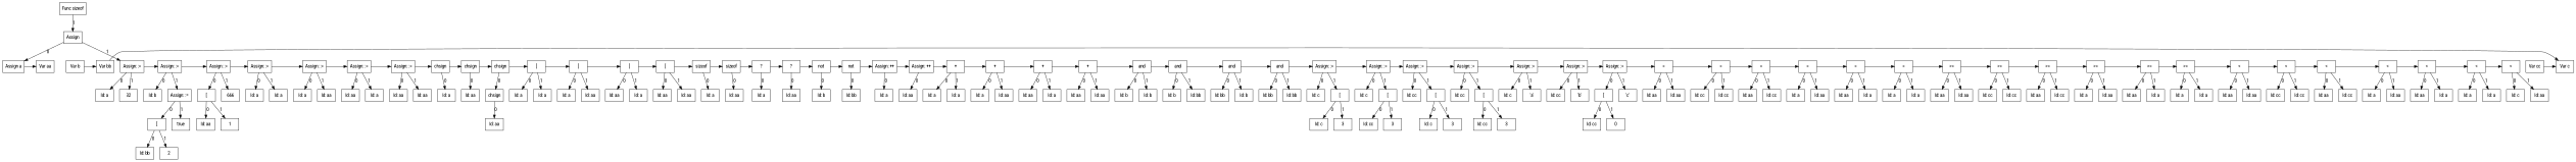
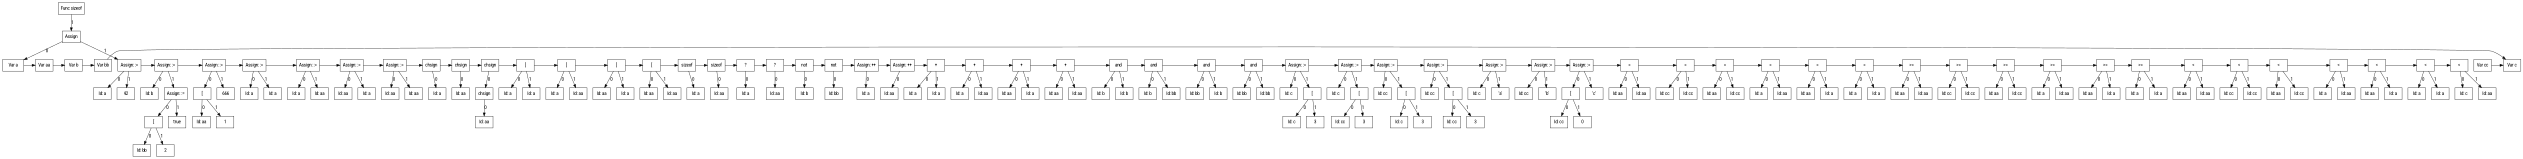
  digraph {
    fontname="Roboto Condensed"
    node [fontname="Roboto Condensed" shape=box]
    edge [fontname="Roboto Condensed"]
    n1 [label="Func sizeof"]
    n2 [label=Assign]
-   n3 [label="Assign a"]
+   n3 [label="Var a"]
    n4 [label="Assign: :="]
    n5 [label="Var aa"]
    n6 [label="Var b"]
    n7 [label="Var bb"]
    n8 [label="Var c"]
    n9 [label="Var cc"]
    n10 [label="Id: a"]
-   n11 [label=32]
+   n11 [label=42]
    n12 [label="Assign: :="]
    n13 [label="Assign: :="]
    n14 [label="Assign: :="]
    n15 [label="Assign: :="]
    n16 [label="Assign: :="]
    n17 [label="Assign: :="]
    n18 [label=chsign]
    n19 [label=chsign]
    n20 [label=chsign]
    n21 [label="["]
    n22 [label="["]
    n23 [label="["]
    n24 [label="["]
    n25 [label=sizeof]
    n26 [label=sizeof]
    n27 [label="?"]
    n28 [label="?"]
    n29 [label=not]
    n30 [label=not]
    n31 [label="Assign: ++"]
    n32 [label="Assign: ++"]
    n33 [label="+"]
    n34 [label="+"]
    n35 [label="+"]
    n36 [label="+"]
    n37 [label=and]
    n38 [label=and]
    n39 [label=and]
    n40 [label=and]
    n41 [label="Assign: :="]
    n42 [label="Assign: :="]
    n43 [label="Assign: :="]
    n44 [label="Assign: :="]
    n45 [label="Assign: :="]
    n46 [label="Assign: :="]
    n47 [label="Assign: :="]
    n48 [label="="]
    n49 [label="="]
    n50 [label="="]
    n51 [label="="]
    n52 [label="="]
    n53 [label="="]
    n54 [label=">="]
    n55 [label=">="]
    n56 [label=">="]
    n57 [label=">="]
    n58 [label=">="]
    n59 [label=">="]
    n60 [label="<"]
    n61 [label="<"]
    n62 [label="<"]
    n63 [label="<"]
    n64 [label="<"]
    n65 [label="<"]
    n66 [label="<"]
    n67 [label="Id: b"]
    n68 [label="Assign: :="]
    n69 [label="["]
    n70 [label=true]
    n71 [label="Id: bb"]
    n72 [label=2]
    n73 [label="Id: aa"]
    n74 [label="Id: aa"]
    n75 [label="["]
    n76 [label=666]
    n77 [label="Id: aa"]
    n78 [label=1]
    n79 [label="Id: a"]
    n80 [label="Id: a"]
    n81 [label="Id: aa"]
    n82 [label="Id: a"]
    n83 [label="Id: a"]
    n84 [label="Id: aa"]
    n85 [label="Id: a"]
    n86 [label="Id: aa"]
    n87 [label=chsign]
    n88 [label="Id: aa"]
    n89 [label="Id: a"]
    n90 [label="Id: a"]
    n91 [label="Id: a"]
    n92 [label="Id: a"]
    n93 [label="Id: aa"]
    n94 [label="Id: aa"]
    n95 [label="Id: a"]
    n96 [label="Id: aa"]
    n97 [label="Id: aa"]
    n98 [label="Id: aa"]
    n99 [label="Id: b"]
    n100 [label="Id: a"]
    n101 [label="Id: aa"]
    n102 [label="Id: bb"]
    n103 [label="Id: a"]
    n104 [label="Id: aa"]
    n105 [label="Id: a"]
    n106 [label="Id: a"]
    n107 [label="Id: aa"]
    n108 [label="Id: aa"]
    n109 [label="Id: a"]
    n110 [label="Id: aa"]
    n111 [label="Id: aa"]
    n112 [label="Id: a"]
    n113 [label="Id: b"]
    n114 [label="Id: b"]
    n115 [label="Id: b"]
    n116 [label="Id: bb"]
    n117 [label="Id: bb"]
    n118 [label="Id: b"]
    n119 [label="Id: bb"]
    n120 [label="Id: bb"]
    n121 [label="Id: c"]
    n122 [label="["]
    n123 [label="Id: c"]
    n124 [label="["]
    n125 [label="Id: c"]
    n126 [label=3]
    n127 [label="Id: cc"]
    n128 [label=3]
    n129 [label="Id: c"]
    n130 [label="'a'"]
    n131 [label="Id: cc"]
    n132 [label="["]
    n133 [label="Id: c"]
    n134 [label=3]
    n135 [label="Id: cc"]
    n136 [label="["]
    n137 [label="Id: cc"]
    n138 [label=3]
    n139 [label="["]
    n140 [label="'c'"]
    n141 [label="Id: cc"]
    n142 [label="'b'"]
    n143 [label="Id: a"]
    n144 [label="Id: aa"]
    n145 [label="Id: cc"]
    n146 [label=0]
    n147 [label="Id: aa"]
    n148 [label="Id: aa"]
    n149 [label="Id: cc"]
    n150 [label="Id: cc"]
    n151 [label="Id: aa"]
    n152 [label="Id: cc"]
    n153 [label="Id: aa"]
    n154 [label="Id: cc"]
    n155 [label="Id: aa"]
    n156 [label="Id: a"]
    n157 [label="Id: a"]
    n158 [label="Id: a"]
    n159 [label="Id: aa"]
    n160 [label="Id: aa"]
    n161 [label="Id: cc"]
    n162 [label="Id: cc"]
    n163 [label="Id: a"]
    n164 [label="Id: aa"]
    n165 [label="Id: aa"]
    n166 [label="Id: a"]
    n167 [label="Id: a"]
    n168 [label="Id: a"]
    n169 [label="Id: aa"]
    n170 [label="Id: aa"]
    n171 [label="Id: cc"]
    n172 [label="Id: cc"]
    n173 [label="Id: aa"]
    n174 [label="Id: cc"]
    n175 [label="Id: a"]
    n176 [label="Id: aa"]
    n177 [label="Id: aa"]
    n178 [label="Id: a"]
    n179 [label="Id: a"]
    n180 [label="Id: a"]
    n181 [label="Id: c"]
    n182 [label="Id: aa"]
    subgraph sub_1 {
      rankdir=TB
      n1
      n2
    }
    subgraph sub_2 {
      ordering=out
      rank=same
      rankdir=LR
      n2
    }
    subgraph sub_3 {
      ordering=out
      rank=same
      rankdir=LR
      n3
      n4
    }
    subgraph sub_4 {
      rankdir=TB
      n2
      n3
      n4
    }
    subgraph sub_5 {
      rank=same
      rankdir=LR
      n3
      n5
      n6
      n7
      n8
      n9
    }
    subgraph sub_6 {
      rankdir=LR
      n3
      n5
      n6
      n7
      n8
      n9
    }
    subgraph sub_7 {
      ordering=out
      rank=same
      rankdir=LR
      n10
      n11
    }
    subgraph sub_8 {
      rankdir=TB
      n4
      n10
      n11
    }
    subgraph sub_9 {
      rank=same
      rankdir=LR
      n4
      n12
      n13
      n14
      n15
      n16
      n17
      n18
      n19
      n20
      n21
      n22
      n23
      n24
      n25
      n26
      n27
      n28
      n29
      n30
      n31
      n32
      n33
      n34
      n35
      n36
      n37
      n38
      n39
      n40
      n41
      n42
      n43
      n44
      n45
      n46
      n47
      n48
      n49
      n50
      n51
      n52
      n53
      n54
      n55
      n56
      n57
      n58
      n59
      n60
      n61
      n62
      n63
      n64
      n65
      n66
    }
    subgraph sub_10 {
      rankdir=LR
      n4
      n12
      n13
      n14
      n15
      n16
      n17
      n18
      n19
      n20
      n21
      n22
      n23
      n24
      n25
      n26
      n27
      n28
      n29
      n30
      n31
      n32
      n33
      n34
      n35
      n36
      n37
      n38
      n39
      n40
      n41
      n42
      n43
      n44
      n45
      n46
      n47
      n48
      n49
      n50
      n51
      n52
      n53
      n54
      n55
      n56
      n57
      n58
      n59
      n60
      n61
      n62
      n63
      n64
      n65
      n66
    }
    subgraph sub_11 {
      ordering=out
      rank=same
      rankdir=LR
      n67
      n68
    }
    subgraph sub_12 {
      rankdir=TB
      n12
      n67
      n68
    }
    subgraph sub_13 {
      ordering=out
      rank=same
      rankdir=LR
      n69
      n70
    }
    subgraph sub_14 {
      rankdir=TB
      n68
      n69
      n70
    }
    subgraph sub_15 {
      ordering=out
      rank=same
      rankdir=LR
      n71
      n72
    }
    subgraph sub_16 {
      rankdir=TB
      n69
      n71
      n72
    }
    subgraph sub_17 {
      ordering=out
      rank=same
      rankdir=LR
      n73
      n74
    }
    subgraph sub_18 {
      ordering=out
      rank=same
      rankdir=LR
      n75
      n76
    }
    subgraph sub_19 {
      rankdir=TB
      n13
      n75
      n76
    }
    subgraph sub_20 {
      ordering=out
      rank=same
      rankdir=LR
      n77
      n78
    }
    subgraph sub_21 {
      rankdir=TB
      n75
      n77
      n78
    }
    subgraph sub_22 {
      ordering=out
      rank=same
      rankdir=LR
      n79
      n80
    }
    subgraph sub_23 {
      rankdir=TB
      n14
      n79
      n80
    }
    subgraph sub_24 {
      ordering=out
      rank=same
      rankdir=LR
      n81
      n82
    }
    subgraph sub_25 {
      ordering=out
      rank=same
      rankdir=LR
      n83
      n84
    }
    subgraph sub_26 {
      rankdir=TB
      n15
      n83
      n84
    }
    subgraph sub_27 {
      rankdir=TB
      n16
      n81
      n82
    }
    subgraph sub_28 {
      rankdir=TB
      n17
      n73
      n74
    }
    subgraph sub_29 {
      ordering=out
      rank=same
      rankdir=LR
      n85
    }
    subgraph sub_30 {
      rankdir=TB
      n18
      n85
    }
    subgraph sub_31 {
      ordering=out
      rank=same
      rankdir=LR
      n86
    }
    subgraph sub_32 {
      rankdir=TB
      n19
      n86
    }
    subgraph sub_33 {
      ordering=out
      rank=same
      rankdir=LR
      n87
    }
    subgraph sub_34 {
      rankdir=TB
      n20
      n87
    }
    subgraph sub_35 {
      ordering=out
      rank=same
      rankdir=LR
      n88
    }
    subgraph sub_36 {
      rankdir=TB
      n87
      n88
    }
    subgraph sub_37 {
      ordering=out
      rank=same
      rankdir=LR
      n89
      n90
    }
    subgraph sub_38 {
      rankdir=TB
      n21
      n89
      n90
    }
    subgraph sub_39 {
      ordering=out
      rank=same
      rankdir=LR
      n91
    }
    subgraph sub_40 {
      ordering=out
      rank=same
      rankdir=LR
      n92
      n93
    }
    subgraph sub_41 {
      rankdir=TB
      n22
      n92
      n93
    }
    subgraph sub_42 {
      ordering=out
      rank=same
      rankdir=LR
      n94
      n95
    }
    subgraph sub_43 {
      rankdir=TB
      n23
      n94
      n95
    }
    subgraph sub_44 {
      ordering=out
      rank=same
      rankdir=LR
      n96
      n97
    }
    subgraph sub_45 {
      rankdir=TB
      n24
      n96
      n97
    }
    subgraph sub_46 {
      rankdir=TB
      n25
      n91
    }
    subgraph sub_47 {
      ordering=out
      rank=same
      rankdir=LR
      n98
    }
    subgraph sub_48 {
      rankdir=TB
      n26
      n98
    }
    subgraph sub_49 {
      rankdir=TB
      n29
      n99
    }
    subgraph sub_50 {
      ordering=out
      rank=same
      rankdir=LR
      n100
    }
    subgraph sub_51 {
      rankdir=TB
      n27
      n100
    }
    subgraph sub_52 {
      ordering=out
      rank=same
      rankdir=LR
      n101
    }
    subgraph sub_53 {
      rankdir=TB
      n28
      n101
    }
    subgraph sub_54 {
      ordering=out
      rank=same
      rankdir=LR
      n99
    }
    subgraph sub_55 {
      ordering=out
      rank=same
      rankdir=LR
      n102
    }
    subgraph sub_56 {
      rankdir=TB
      n30
      n102
    }
    subgraph sub_57 {
      ordering=out
      rank=same
      rankdir=LR
      n103
    }
    subgraph sub_58 {
      rankdir=TB
      n31
      n103
    }
    subgraph sub_59 {
      ordering=out
      rank=same
      rankdir=LR
      n104
    }
    subgraph sub_60 {
      rankdir=TB
      n32
      n104
    }
    subgraph sub_61 {
      ordering=out
      rank=same
      rankdir=LR
      n105
      n106
    }
    subgraph sub_62 {
      rankdir=TB
      n36
      n107
      n108
    }
    subgraph sub_63 {
      rankdir=TB
      n33
      n105
      n106
    }
    subgraph sub_64 {
      ordering=out
      rank=same
      rankdir=LR
      n109
      n110
    }
    subgraph sub_65 {
      rankdir=TB
      n34
      n109
      n110
    }
    subgraph sub_66 {
      ordering=out
      rank=same
      rankdir=LR
      n111
      n112
    }
    subgraph sub_67 {
      rankdir=TB
      n35
      n111
      n112
    }
    subgraph sub_68 {
      ordering=out
      rank=same
      rankdir=LR
      n107
      n108
    }
    subgraph sub_69 {
      ordering=out
      rank=same
      rankdir=LR
      n113
      n114
    }
    subgraph sub_70 {
      rankdir=TB
      n37
      n113
      n114
    }
    subgraph sub_71 {
      ordering=out
      rank=same
      rankdir=LR
      n115
      n116
    }
    subgraph sub_72 {
      rankdir=TB
      n38
      n115
      n116
    }
    subgraph sub_73 {
      ordering=out
      rank=same
      rankdir=LR
      n117
      n118
    }
    subgraph sub_74 {
      rankdir=TB
      n39
      n117
      n118
    }
    subgraph sub_75 {
      ordering=out
      rank=same
      rankdir=LR
      n119
      n120
    }
    subgraph sub_76 {
      ordering=out
      rank=same
      rankdir=LR
      n121
      n122
    }
    subgraph sub_77 {
      rankdir=TB
      n40
      n119
      n120
    }
    subgraph sub_78 {
      ordering=out
      rank=same
      rankdir=LR
      n123
      n124
    }
    subgraph sub_79 {
      rankdir=TB
      n41
      n123
      n124
    }
    subgraph sub_80 {
      ordering=out
      rank=same
      rankdir=LR
      n125
      n126
    }
    subgraph sub_81 {
      rankdir=TB
      n124
      n125
      n126
    }
    subgraph sub_82 {
      rankdir=TB
      n42
      n121
      n122
    }
    subgraph sub_83 {
      ordering=out
      rank=same
      rankdir=LR
      n127
      n128
    }
    subgraph sub_84 {
      rankdir=TB
      n122
      n127
      n128
    }
    subgraph sub_85 {
      rankdir=TB
      n45
      n129
      n130
    }
    subgraph sub_86 {
      ordering=out
      rank=same
      rankdir=LR
      n131
      n132
    }
    subgraph sub_87 {
      rankdir=TB
      n43
      n131
      n132
    }
    subgraph sub_88 {
      ordering=out
      rank=same
      rankdir=LR
      n133
      n134
    }
    subgraph sub_89 {
      rankdir=TB
      n132
      n133
      n134
    }
    subgraph sub_90 {
      ordering=out
      rank=same
      rankdir=LR
      n135
      n136
    }
    subgraph sub_91 {
      rankdir=TB
      n44
      n135
      n136
    }
    subgraph sub_92 {
      ordering=out
      rank=same
      rankdir=LR
      n137
      n138
    }
    subgraph sub_93 {
      rankdir=TB
      n136
      n137
      n138
    }
    subgraph sub_94 {
      ordering=out
      rank=same
      rankdir=LR
      n129
      n130
    }
    subgraph sub_95 {
      rankdir=TB
      n47
      n139
      n140
    }
    subgraph sub_96 {
      ordering=out
      rank=same
      rankdir=LR
      n141
      n142
    }
    subgraph sub_97 {
      ordering=out
      rank=same
      rankdir=LR
      n143
      n144
    }
    subgraph sub_98 {
      rankdir=TB
      n46
      n141
      n142
    }
    subgraph sub_99 {
      ordering=out
      rank=same
      rankdir=LR
      n139
      n140
    }
    subgraph sub_100 {
      ordering=out
      rank=same
      rankdir=LR
      n145
      n146
    }
    subgraph sub_101 {
      rankdir=TB
      n139
      n145
      n146
    }
    subgraph sub_102 {
      ordering=out
      rank=same
      rankdir=LR
      n147
      n148
    }
    subgraph sub_103 {
      rankdir=TB
      n48
      n147
      n148
    }
    subgraph sub_104 {
      ordering=out
      rank=same
      rankdir=LR
      n149
      n150
    }
    subgraph sub_105 {
      rankdir=TB
      n49
      n149
      n150
    }
    subgraph sub_106 {
      ordering=out
      rank=same
      rankdir=LR
      n151
      n152
    }
    subgraph sub_107 {
      ordering=out
      rank=same
      rankdir=LR
      n153
      n154
    }
    subgraph sub_108 {
      rankdir=TB
      n50
      n153
      n154
    }
    subgraph sub_109 {
      rankdir=TB
      n51
      n143
      n144
    }
    subgraph sub_110 {
      ordering=out
      rank=same
      rankdir=LR
      n155
      n156
    }
    subgraph sub_111 {
      rankdir=TB
      n52
      n155
      n156
    }
    subgraph sub_112 {
      ordering=out
      rank=same
      rankdir=LR
      n157
      n158
    }
    subgraph sub_113 {
      rankdir=TB
      n53
      n157
      n158
    }
    subgraph sub_114 {
      ordering=out
      rank=same
      rankdir=LR
      n159
      n160
    }
    subgraph sub_115 {
      rankdir=TB
      n54
      n159
      n160
    }
    subgraph sub_116 {
      ordering=out
      rank=same
      rankdir=LR
      n161
      n162
    }
    subgraph sub_117 {
      rankdir=TB
      n55
      n161
      n162
    }
    subgraph sub_118 {
      rankdir=TB
      n56
      n151
      n152
    }
    subgraph sub_119 {
      ordering=out
      rank=same
      rankdir=LR
      n163
      n164
    }
    subgraph sub_120 {
      rankdir=TB
      n57
      n163
      n164
    }
    subgraph sub_121 {
      ordering=out
      rank=same
      rankdir=LR
      n165
      n166
    }
    subgraph sub_122 {
      rankdir=TB
      n58
      n165
      n166
    }
    subgraph sub_123 {
      ordering=out
      rank=same
      rankdir=LR
      n167
      n168
    }
    subgraph sub_124 {
      rankdir=TB
      n59
      n167
      n168
    }
    subgraph sub_125 {
      ordering=out
      rank=same
      rankdir=LR
      n169
      n170
    }
    subgraph sub_126 {
      rankdir=TB
      n60
      n169
      n170
    }
    subgraph sub_127 {
      ordering=out
      rank=same
      rankdir=LR
      n171
      n172
    }
    subgraph sub_128 {
      rankdir=TB
      n61
      n171
      n172
    }
    subgraph sub_129 {
      ordering=out
      rank=same
      rankdir=LR
      n173
      n174
    }
    subgraph sub_130 {
      rankdir=TB
      n62
      n173
      n174
    }
    subgraph sub_131 {
      ordering=out
      rank=same
      rankdir=LR
      n175
      n176
    }
    subgraph sub_132 {
      rankdir=TB
      n63
      n175
      n176
    }
    subgraph sub_133 {
      ordering=out
      rank=same
      rankdir=LR
      n177
      n178
    }
    subgraph sub_134 {
      rankdir=TB
      n64
      n177
      n178
    }
    subgraph sub_135 {
      ordering=out
      rank=same
      rankdir=LR
      n179
      n180
    }
    subgraph sub_136 {
      rankdir=TB
      n65
      n179
      n180
    }
    subgraph sub_137 {
      ordering=out
      rank=same
      rankdir=LR
      n181
      n182
    }
    subgraph sub_138 {
      rankdir=TB
      n66
      n181
      n182
    }
    n1 -> n2 [label=1]
    n2 -> n3 [label=0]
    n2 -> n4 [label=1]
    n3 -> n5
    n4 -> n10 [label=0]
    n4 -> n11 [label=1]
    n4 -> n12
+   n5 -> n6
    n6 -> n7
    n7 -> n8
    n9 -> n8
    n12 -> n13
    n12 -> n67 [label=0]
    n12 -> n68 [label=1]
    n13 -> n14
    n13 -> n75 [label=0]
    n13 -> n76 [label=1]
    n14 -> n15
    n14 -> n79 [label=0]
    n14 -> n80 [label=1]
    n15 -> n16
    n15 -> n83 [label=0]
    n15 -> n84 [label=1]
    n16 -> n17
    n16 -> n81 [label=0]
    n16 -> n82 [label=1]
    n17 -> n18
    n17 -> n73 [label=0]
    n17 -> n74 [label=1]
    n18 -> n19
    n18 -> n85 [label=0]
    n19 -> n20
    n19 -> n86 [label=0]
    n20 -> n21
    n20 -> n87 [label=0]
    n21 -> n22
    n21 -> n89 [label=0]
    n21 -> n90 [label=1]
    n22 -> n23
    n22 -> n92 [label=0]
    n22 -> n93 [label=1]
    n23 -> n24
    n23 -> n94 [label=0]
    n23 -> n95 [label=1]
    n24 -> n25
    n24 -> n96 [label=0]
    n24 -> n97 [label=1]
    n25 -> n26
    n25 -> n91 [label=0]
    n26 -> n27
    n26 -> n98 [label=0]
    n27 -> n28
    n27 -> n100 [label=0]
    n28 -> n29
    n28 -> n101 [label=0]
    n29 -> n30
    n29 -> n99 [label=0]
    n30 -> n31
    n30 -> n102 [label=0]
    n31 -> n32
    n31 -> n103 [label=0]
    n32 -> n33
    n32 -> n104 [label=0]
    n33 -> n34
    n33 -> n105 [label=0]
    n33 -> n106 [label=1]
    n34 -> n35
    n34 -> n109 [label=0]
    n34 -> n110 [label=1]
    n35 -> n36
    n35 -> n111 [label=0]
    n35 -> n112 [label=1]
    n36 -> n37
    n36 -> n107 [label=0]
    n36 -> n108 [label=1]
    n37 -> n38
    n37 -> n113 [label=0]
    n37 -> n114 [label=1]
    n38 -> n39
    n38 -> n115 [label=0]
    n38 -> n116 [label=1]
    n39 -> n40
    n39 -> n117 [label=0]
    n39 -> n118 [label=1]
    n40 -> n41
    n40 -> n119 [label=0]
    n40 -> n120 [label=1]
    n41 -> n42
    n41 -> n123 [label=0]
    n41 -> n124 [label=1]
    n42 -> n43
    n42 -> n121 [label=0]
    n42 -> n122 [label=1]
    n43 -> n44
    n43 -> n131 [label=0]
    n43 -> n132 [label=1]
    n44 -> n45
    n44 -> n135 [label=0]
    n44 -> n136 [label=1]
    n45 -> n46
    n45 -> n129 [label=0]
    n45 -> n130 [label=1]
    n46 -> n47
    n46 -> n141 [label=0]
    n46 -> n142 [label=1]
    n47 -> n48
    n47 -> n139 [label=0]
    n47 -> n140 [label=1]
    n48 -> n49
    n48 -> n147 [label=0]
    n48 -> n148 [label=1]
    n49 -> n50
    n49 -> n149 [label=0]
    n49 -> n150 [label=1]
    n50 -> n51
    n50 -> n153 [label=0]
    n50 -> n154 [label=1]
    n51 -> n52
    n51 -> n143 [label=0]
    n51 -> n144 [label=1]
    n52 -> n53
    n52 -> n155 [label=0]
    n52 -> n156 [label=1]
    n53 -> n54
    n53 -> n157 [label=0]
    n53 -> n158 [label=1]
    n54 -> n55
    n54 -> n159 [label=0]
    n54 -> n160 [label=1]
    n55 -> n56
    n55 -> n161 [label=0]
    n55 -> n162 [label=1]
    n56 -> n57
    n56 -> n151 [label=0]
    n56 -> n152 [label=1]
    n57 -> n58
    n57 -> n163 [label=0]
    n57 -> n164 [label=1]
    n58 -> n59
    n58 -> n165 [label=0]
    n58 -> n166 [label=1]
    n59 -> n60
    n59 -> n167 [label=0]
    n59 -> n168 [label=1]
    n60 -> n61
    n60 -> n169 [label=0]
    n60 -> n170 [label=1]
    n61 -> n62
    n61 -> n171 [label=0]
    n61 -> n172 [label=1]
    n62 -> n63
    n62 -> n173 [label=0]
    n62 -> n174 [label=1]
    n63 -> n64
    n63 -> n175 [label=0]
    n63 -> n176 [label=1]
    n64 -> n65
    n64 -> n177 [label=0]
    n64 -> n178 [label=1]
    n65 -> n66
    n65 -> n179 [label=0]
    n65 -> n180 [label=1]
    n66 -> n181 [label=0]
    n66 -> n182 [label=1]
    n68 -> n69 [label=0]
    n68 -> n70 [label=1]
    n69 -> n71 [label=0]
    n69 -> n72 [label=1]
    n75 -> n77 [label=0]
    n75 -> n78 [label=1]
    n87 -> n88 [label=0]
    n122 -> n127 [label=0]
    n122 -> n128 [label=1]
    n124 -> n125 [label=0]
    n124 -> n126 [label=1]
    n132 -> n133 [label=0]
    n132 -> n134 [label=1]
    n136 -> n137 [label=0]
    n136 -> n138 [label=1]
    n139 -> n145 [label=0]
    n139 -> n146 [label=1]
  }
